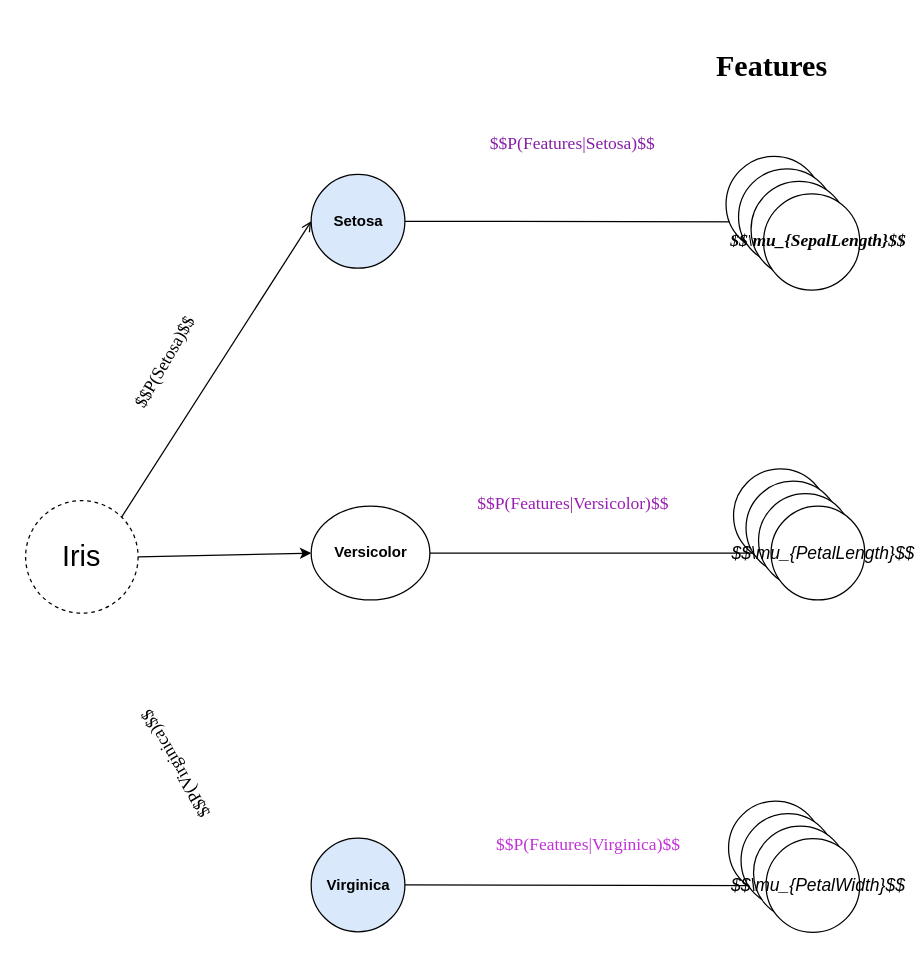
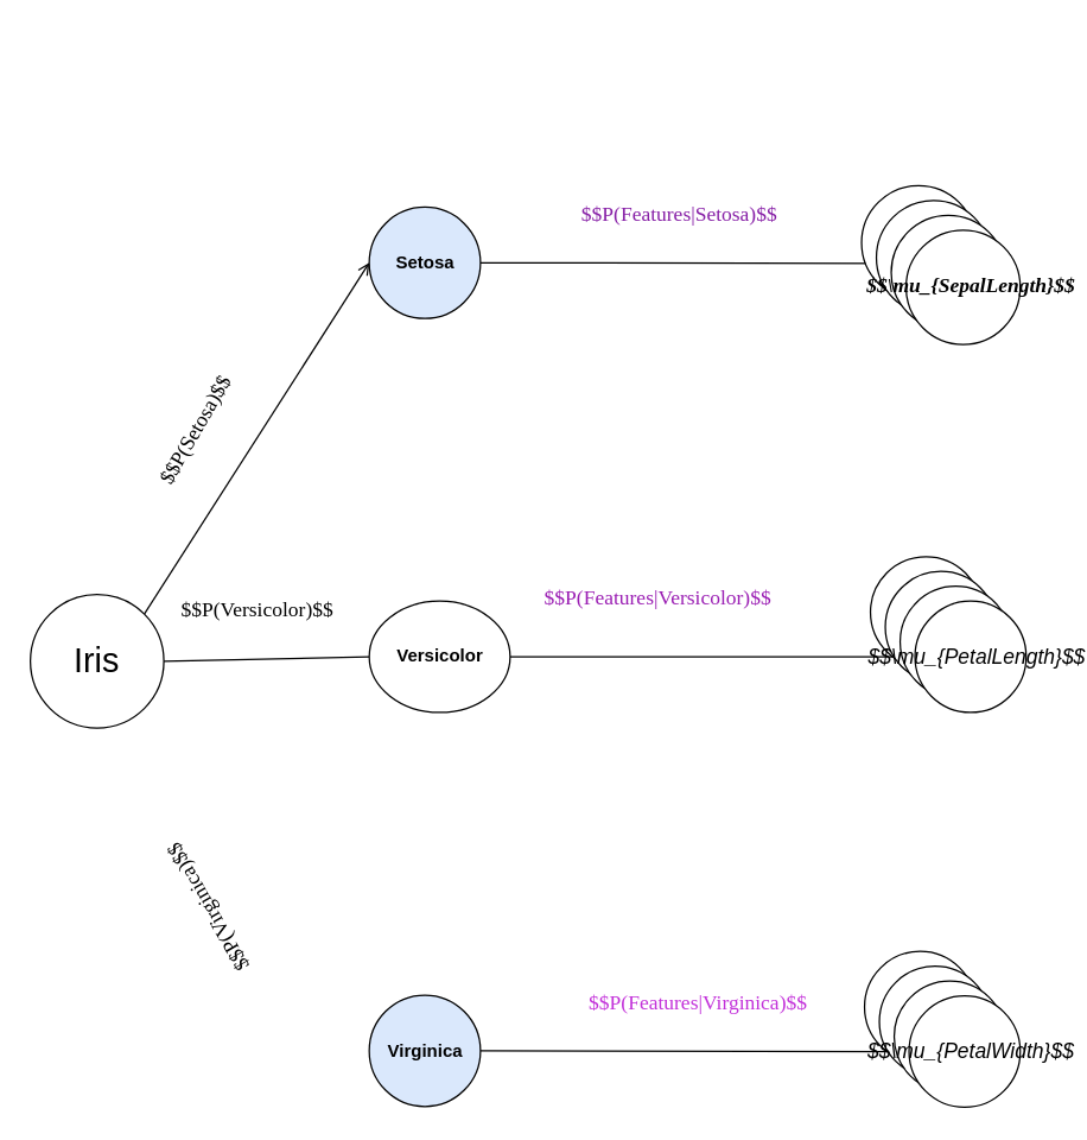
  <mxCell id="0" />
  <mxCell id="1" parent="0" />
  <mxCell id="2" style="rounded=0;orthogonalLoop=1;jettySize=auto;html=1;exitX=1;exitY=0;exitDx=0;exitDy=0;entryX=0;entryY=0.5;entryDx=0;entryDy=0;endArrow=open;" edge="1" parent="1" source="4" target="6"><mxGeometry relative="1" as="geometry" /></mxCell>
- <mxCell id="3" style="edgeStyle=none;rounded=0;orthogonalLoop=1;jettySize=auto;html=1;exitX=1;exitY=0.5;exitDx=0;exitDy=0;entryX=0;entryY=0.5;entryDx=0;entryDy=0;" edge="1" parent="1" source="4" target="8"><mxGeometry relative="1" as="geometry" /></mxCell>
- <mxCell id="4" value="&lt;font style=&quot;font-size: 23px&quot;&gt;Iris&lt;/font&gt;" style="ellipse;whiteSpace=wrap;html=1;aspect=fixed;dashed=1;" vertex="1" parent="1"><mxGeometry x="20" y="400" width="90" height="90" as="geometry" /></mxCell>
+ <mxCell id="3" style="edgeStyle=none;rounded=0;orthogonalLoop=1;jettySize=auto;html=1;exitX=1;exitY=0.5;exitDx=0;exitDy=0;entryX=0;entryY=0.5;entryDx=0;entryDy=0;endArrow=none;" edge="1" parent="1" source="4" target="8"><mxGeometry relative="1" as="geometry" /></mxCell>
+ <mxCell id="4" value="&lt;font style=&quot;font-size: 23px&quot;&gt;Iris&lt;/font&gt;" style="ellipse;whiteSpace=wrap;html=1;aspect=fixed;" vertex="1" parent="1"><mxGeometry x="20" y="400" width="90" height="90" as="geometry" /></mxCell>
  <mxCell id="5" style="edgeStyle=none;rounded=0;orthogonalLoop=1;jettySize=auto;html=1;exitX=1;exitY=0.5;exitDx=0;exitDy=0;entryX=0.013;entryY=0.292;entryDx=0;entryDy=0;entryPerimeter=0;fontFamily=Verdana;" edge="1" parent="1" source="6" target="14"><mxGeometry relative="1" as="geometry" /></mxCell>
  <mxCell id="6" value="&lt;b&gt;Setosa&lt;/b&gt;" style="ellipse;whiteSpace=wrap;html=1;aspect=fixed;fillColor=#dae8fc;" vertex="1" parent="1"><mxGeometry x="248.5" y="139" width="75" height="75" as="geometry" /></mxCell>
  <mxCell id="7" style="edgeStyle=none;rounded=0;orthogonalLoop=1;jettySize=auto;html=1;exitX=1;exitY=0.5;exitDx=0;exitDy=0;fontFamily=Verdana;" edge="1" parent="1" source="8" target="18"><mxGeometry relative="1" as="geometry" /></mxCell>
  <mxCell id="8" value="&lt;b&gt;Versicolor&lt;/b&gt;" style="ellipse;whiteSpace=wrap;html=1;aspect=fixed;" vertex="1" parent="1"><mxGeometry x="248.5" y="404.5" width="95" height="75" as="geometry" /></mxCell>
  <mxCell id="9" style="edgeStyle=none;rounded=0;orthogonalLoop=1;jettySize=auto;html=1;exitX=1;exitY=0.5;exitDx=0;exitDy=0;fontFamily=Verdana;" edge="1" parent="1" source="10" target="22"><mxGeometry relative="1" as="geometry" /></mxCell>
  <mxCell id="10" value="&lt;b&gt;Virginica&lt;/b&gt;" style="ellipse;whiteSpace=wrap;html=1;aspect=fixed;fillColor=#dae8fc;" vertex="1" parent="1"><mxGeometry x="248.5" y="670" width="75" height="75" as="geometry" /></mxCell>
  <mxCell id="11" value="" style="ellipse;whiteSpace=wrap;html=1;aspect=fixed;" vertex="1" parent="1"><mxGeometry x="580.5" y="124.5" width="77" height="77" as="geometry" /></mxCell>
  <mxCell id="12" value="" style="ellipse;whiteSpace=wrap;html=1;aspect=fixed;" vertex="1" parent="1"><mxGeometry x="590.5" y="134.5" width="77" height="77" as="geometry" /></mxCell>
  <mxCell id="13" value="" style="ellipse;whiteSpace=wrap;html=1;aspect=fixed;" vertex="1" parent="1"><mxGeometry x="600.5" y="144.5" width="77" height="77" as="geometry" /></mxCell>
  <mxCell id="14" value="&lt;div style=&quot;text-align: right&quot;&gt;&lt;span&gt;&lt;i&gt;&lt;font style=&quot;font-size: 14px&quot;&gt;$$\mu_{SepalLength}$$&lt;/font&gt;&lt;/i&gt;&lt;/span&gt;&lt;/div&gt;" style="ellipse;whiteSpace=wrap;html=1;aspect=fixed;fontFamily=Verdana;align=center;fontStyle=1;spacingLeft=10;" vertex="1" parent="1"><mxGeometry x="610.5" y="154.5" width="77" height="77" as="geometry" /></mxCell>
  <mxCell id="15" value="" style="ellipse;whiteSpace=wrap;html=1;aspect=fixed;" vertex="1" parent="1"><mxGeometry x="586.5" y="374.5" width="75" height="75" as="geometry" /></mxCell>
  <mxCell id="16" value="" style="ellipse;whiteSpace=wrap;html=1;aspect=fixed;" vertex="1" parent="1"><mxGeometry x="596.5" y="384.5" width="75" height="75" as="geometry" /></mxCell>
  <mxCell id="17" value="" style="ellipse;whiteSpace=wrap;html=1;aspect=fixed;" vertex="1" parent="1"><mxGeometry x="606.5" y="394.5" width="75" height="75" as="geometry" /></mxCell>
  <mxCell id="18" value="&lt;i&gt;&lt;font style=&quot;font-size: 14px&quot;&gt;$$\mu_{PetalLength}$$&lt;/font&gt;&lt;/i&gt;" style="ellipse;whiteSpace=wrap;html=1;aspect=fixed;labelPosition=center;verticalLabelPosition=middle;align=center;verticalAlign=middle;spacingLeft=8;" vertex="1" parent="1"><mxGeometry x="616.5" y="404.5" width="75" height="75" as="geometry" /></mxCell>
  <mxCell id="19" value="" style="ellipse;whiteSpace=wrap;html=1;aspect=fixed;" vertex="1" parent="1"><mxGeometry x="582.5" y="640.5" width="75" height="75" as="geometry" /></mxCell>
  <mxCell id="20" value="" style="ellipse;whiteSpace=wrap;html=1;aspect=fixed;" vertex="1" parent="1"><mxGeometry x="592.5" y="650.5" width="75" height="75" as="geometry" /></mxCell>
  <mxCell id="21" value="" style="ellipse;whiteSpace=wrap;html=1;aspect=fixed;" vertex="1" parent="1"><mxGeometry x="602.5" y="660.5" width="75" height="75" as="geometry" /></mxCell>
  <mxCell id="22" value="&lt;i&gt;&lt;font style=&quot;font-size: 14px&quot;&gt;$$\mu_{PetalWidth}$$&lt;/font&gt;&lt;/i&gt;" style="ellipse;whiteSpace=wrap;html=1;aspect=fixed;spacingLeft=8;" vertex="1" parent="1"><mxGeometry x="612.5" y="670.5" width="75" height="75" as="geometry" /></mxCell>
- <mxCell id="23" value="&lt;h1&gt;Features&lt;/h1&gt;" style="text;html=1;resizable=0;points=[];autosize=1;align=left;verticalAlign=top;spacingTop=-4;fontFamily=Verdana;" vertex="1" parent="1"><mxGeometry x="570.5" y="20" width="130" height="50" as="geometry" /></mxCell>
- <mxCell id="24" value="&lt;font color=&quot;#861ea6&quot; style=&quot;font-size: 14px;&quot;&gt;$$P(Features|Setosa)$$&lt;/font&gt;" style="text;html=1;resizable=0;points=[];autosize=1;align=left;verticalAlign=top;spacingTop=-4;fontFamily=Verdana;fontSize=14;" vertex="1" parent="1"><mxGeometry x="390" y="103.5" width="160" height="20" as="geometry" /></mxCell>
- <mxCell id="25" value="&lt;font color=&quot;#9a1db3&quot; style=&quot;font-size: 14px;&quot;&gt;$$P(Features|Versicolor)$$&lt;/font&gt;" style="text;html=1;resizable=0;points=[];autosize=1;align=left;verticalAlign=top;spacingTop=-4;fontFamily=Verdana;fontSize=14;" vertex="1" parent="1"><mxGeometry x="380" y="392" width="180" height="20" as="geometry" /></mxCell>
+ <mxCell id="24" value="&lt;font color=&quot;#861ea6&quot; style=&quot;font-size: 14px;&quot;&gt;$$P(Features|Setosa)$$&lt;/font&gt;" style="text;html=1;resizable=0;points=[];autosize=1;align=left;verticalAlign=top;spacingTop=-4;fontFamily=Verdana;fontSize=14;" vertex="1" parent="1"><mxGeometry x="390" y="133.5" width="160" height="20" as="geometry" /></mxCell>
+ <mxCell id="25" value="&lt;font color=&quot;#9a1db3&quot; style=&quot;font-size: 14px;&quot;&gt;$$P(Features|Versicolor)$$&lt;/font&gt;" style="text;html=1;resizable=0;points=[];autosize=1;align=left;verticalAlign=top;spacingTop=-4;fontFamily=Verdana;fontSize=14;" vertex="1" parent="1"><mxGeometry x="365" y="392" width="180" height="20" as="geometry" /></mxCell>
  <mxCell id="26" value="&lt;font style=&quot;font-size: 14px;&quot;&gt;$$P(Features|Virginica)$$&lt;/font&gt;" style="text;html=1;resizable=0;points=[];autosize=1;align=left;verticalAlign=top;spacingTop=-4;fontFamily=Verdana;fontSize=14;fontColor=#C230D9;" vertex="1" parent="1"><mxGeometry x="395" y="665" width="170" height="20" as="geometry" /></mxCell>
  <mxCell id="27" value="$$P(Setosa)$$" style="text;html=1;resizable=0;points=[];autosize=1;align=left;verticalAlign=top;spacingTop=-4;fontFamily=Verdana;fontSize=14;rotation=-60;" vertex="1" parent="1"><mxGeometry x="85" y="273" width="100" height="20" as="geometry" /></mxCell>
+ <mxCell id="28" value="$$P(Versicolor)$$" style="text;html=1;resizable=0;points=[];autosize=1;align=left;verticalAlign=top;spacingTop=-4;fontFamily=Verdana;fontSize=14;" vertex="1" parent="1"><mxGeometry x="119.5" y="400" width="120" height="20" as="geometry" /></mxCell>
  <mxCell id="29" value="$$P(Virginica)$$" style="text;html=1;resizable=0;points=[];autosize=1;align=left;verticalAlign=top;spacingTop=-4;fontFamily=Verdana;fontSize=14;rotation=-120;" vertex="1" parent="1"><mxGeometry x="75" y="593" width="120" height="20" as="geometry" /></mxCell>
